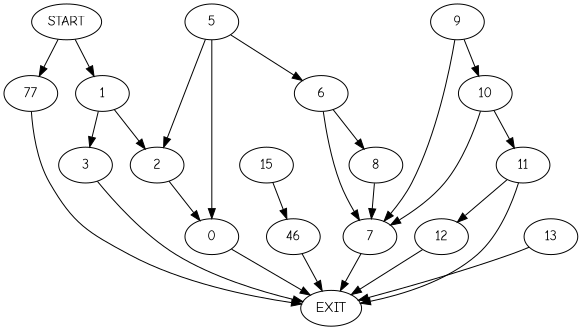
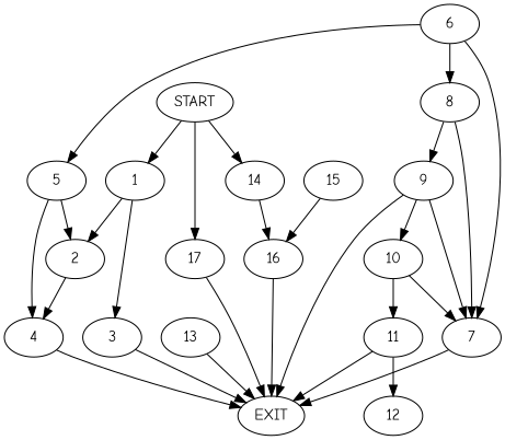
  digraph {
    fontname="Comic Neue"
    node [fontname="Comic Neue"]
    edge [fontname="Comic Neue"]
    n1 [label=START]
    1
-   17 [label=77]
+   14
+   17
    2
    3
-   16 [label=46]
+   16
    n8 [label=EXIT]
-   4 [label=0]
+   4
    5
    6
    7
    8
    9
    10
    11
    12
    13
    15
    n1 -> 1
+   n1 -> 14
    n1 -> 17
    1 -> 2
    1 -> 3
+   14 -> 16
    17 -> n8
    2 -> 4
    3 -> n8
    16 -> n8
    4 -> n8
    5 -> 2
    5 -> 4
-   5 -> 6
+   6 -> 5
    6 -> 7
    6 -> 8
    7 -> n8
    8 -> 7
+   8 -> 9
    9 -> 7
    9 -> 10
    10 -> 7
    10 -> 11
    11 -> n8
    11 -> 12
-   12 -> n8
+   9 -> n8
    13 -> n8
    15 -> 16
  }
